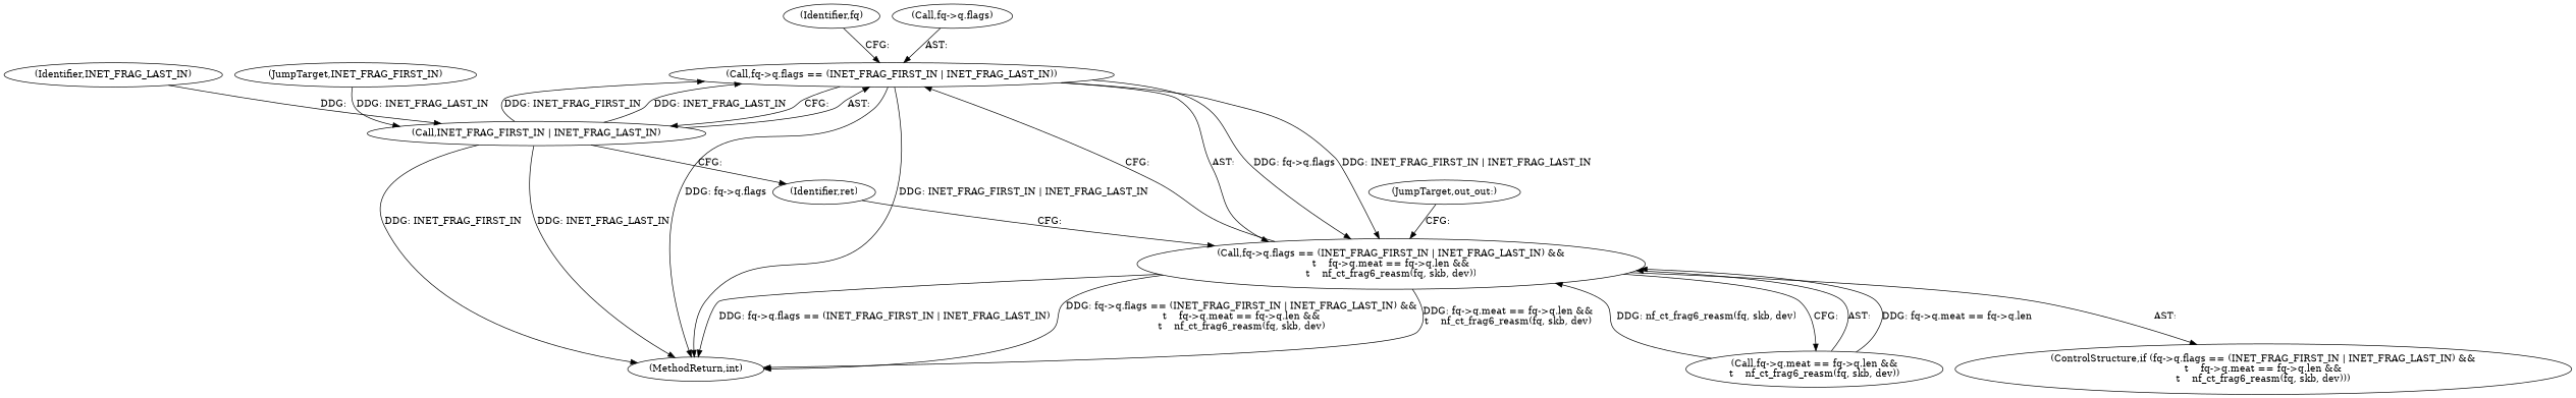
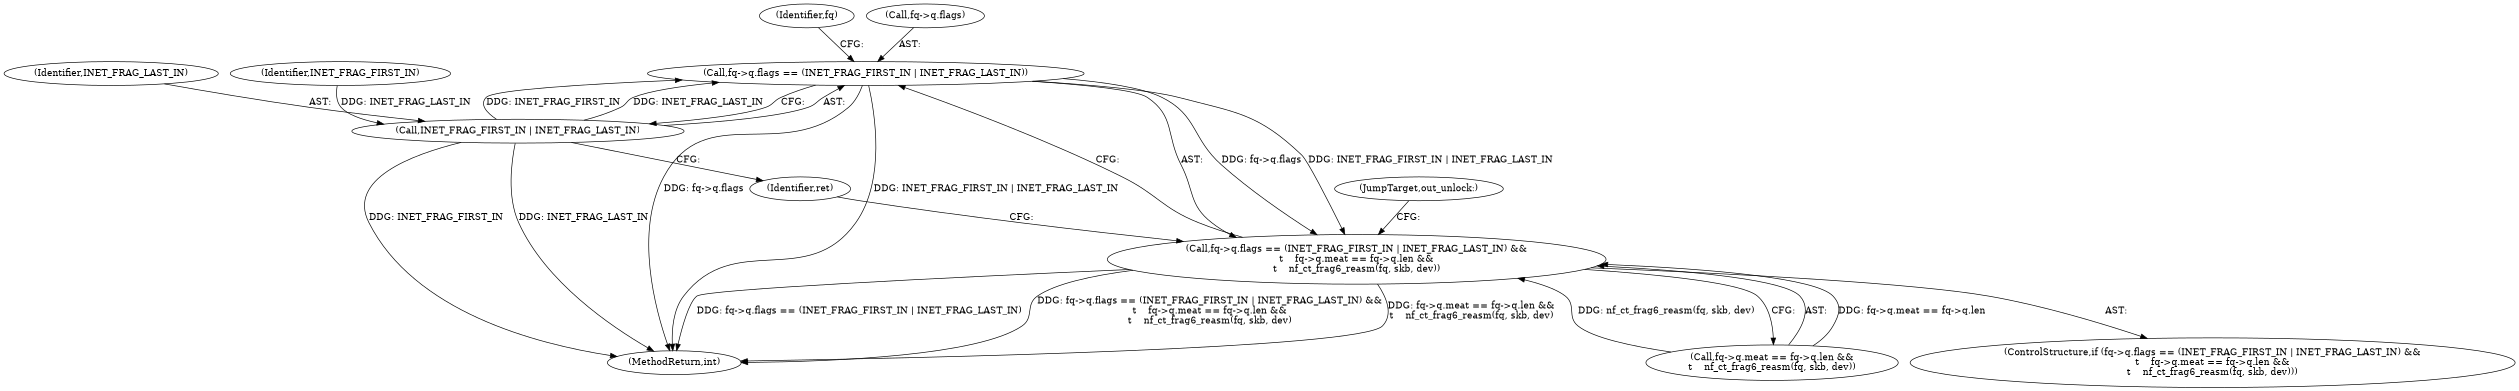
  digraph {
    n1 [label="(Call,fq->q.flags == (INET_FRAG_FIRST_IN | INET_FRAG_LAST_IN))"]
    n2 [label="(Call,INET_FRAG_FIRST_IN | INET_FRAG_LAST_IN)"]
    n3 [label="(Call,fq->q.flags == (INET_FRAG_FIRST_IN | INET_FRAG_LAST_IN) &&\n\t    fq->q.meat == fq->q.len &&\n\t    nf_ct_frag6_reasm(fq, skb, dev))"]
    n4 [label="(MethodReturn,int)"]
    n5 [label="(Identifier,ret)"]
    n6 [label="(Call,fq->q.meat == fq->q.len &&\n\t    nf_ct_frag6_reasm(fq, skb, dev))"]
    n7 [label="(ControlStructure,if (fq->q.flags == (INET_FRAG_FIRST_IN | INET_FRAG_LAST_IN) &&\n\t    fq->q.meat == fq->q.len &&\n\t    nf_ct_frag6_reasm(fq, skb, dev)))"]
    n8 [label="(Identifier,INET_FRAG_LAST_IN)"]
    n9 [label="(Identifier,fq)"]
-   n10 [label="(JumpTarget,out_out:)"]
+   n10 [label="(JumpTarget,out_unlock:)"]
    n11 [label="(Call,fq->q.flags)"]
-   n12 [label="(JumpTarget,INET_FRAG_FIRST_IN)"]
+   n12 [label="(Identifier,INET_FRAG_FIRST_IN)"]
    n1 -> n2 [label="CFG: "]
    n1 -> n3 [label="AST: "]
    n1 -> n3 [label="DDG: fq->q.flags"]
    n1 -> n3 [label="DDG: INET_FRAG_FIRST_IN | INET_FRAG_LAST_IN"]
    n1 -> n4 [label="DDG: fq->q.flags"]
    n1 -> n4 [label="DDG: INET_FRAG_FIRST_IN | INET_FRAG_LAST_IN"]
    n2 -> n1 [label="AST: "]
    n2 -> n1 [label="DDG: INET_FRAG_FIRST_IN"]
    n2 -> n1 [label="DDG: INET_FRAG_LAST_IN"]
    n2 -> n4 [label="DDG: INET_FRAG_FIRST_IN"]
    n2 -> n4 [label="DDG: INET_FRAG_LAST_IN"]
    n2 -> n5 [label="CFG: "]
    n3 -> n1 [label="CFG: "]
    n3 -> n4 [label="DDG: fq->q.flags == (INET_FRAG_FIRST_IN | INET_FRAG_LAST_IN)"]
    n3 -> n4 [label="DDG: fq->q.flags == (INET_FRAG_FIRST_IN | INET_FRAG_LAST_IN) &&\n\t    fq->q.meat == fq->q.len &&\n\t    nf_ct_frag6_reasm(fq, skb, dev)"]
    n3 -> n4 [label="DDG: fq->q.meat == fq->q.len &&\n\t    nf_ct_frag6_reasm(fq, skb, dev)"]
    n3 -> n6 [label="CFG: "]
    n3 -> n7 [label="AST: "]
    n5 -> n3 [label="CFG: "]
    n6 -> n3 [label="AST: "]
    n6 -> n3 [label="DDG: fq->q.meat == fq->q.len"]
    n6 -> n3 [label="DDG: nf_ct_frag6_reasm(fq, skb, dev)"]
-   n8 -> n2 [label="DDG: "]
+   n8 -> n2 [label="AST: "]
    n9 -> n1 [label="CFG: "]
    n10 -> n3 [label="CFG: "]
    n11 -> n1 [label="AST: "]
    n12 -> n2 [label="DDG: INET_FRAG_LAST_IN"]
  }
